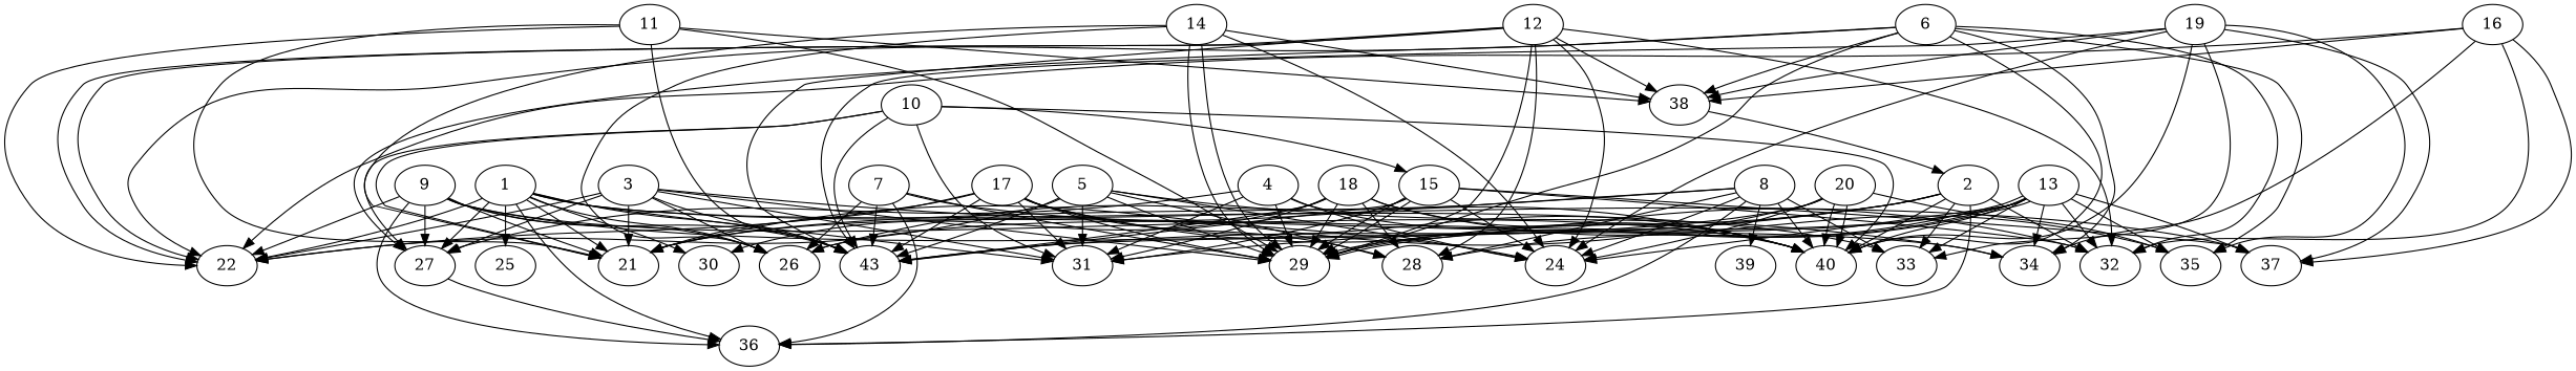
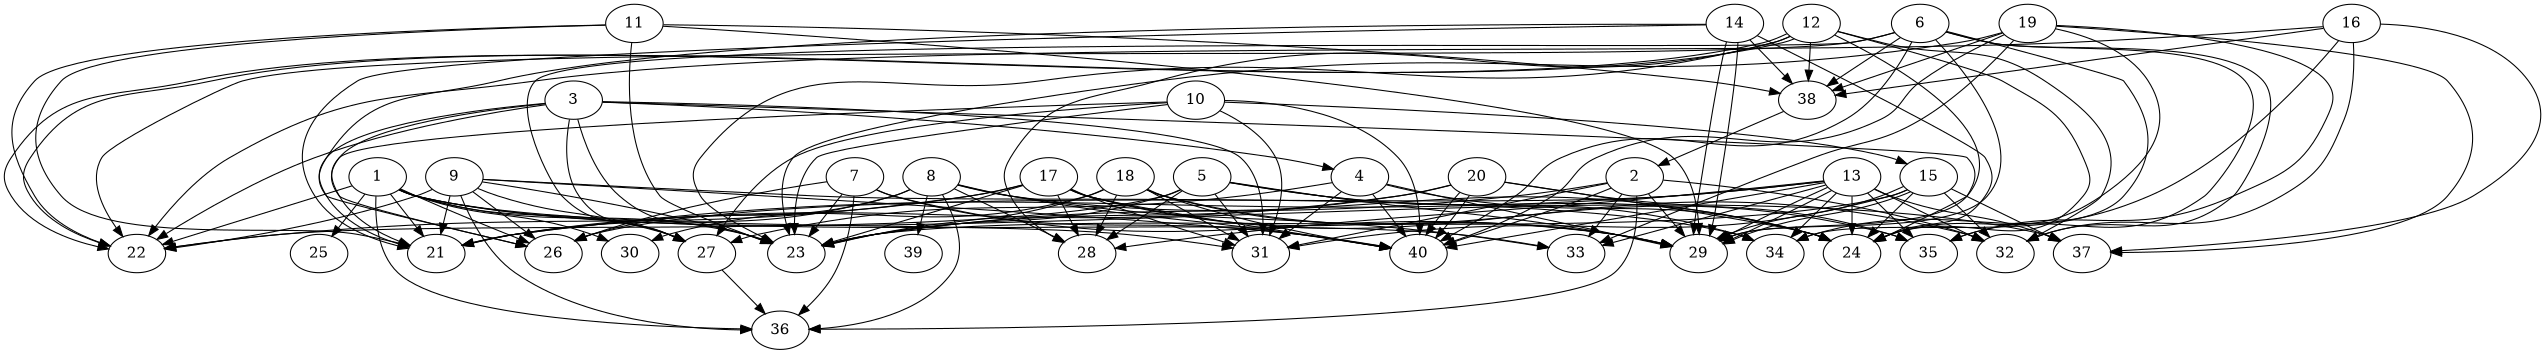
  digraph {
    node [alpha=0.16 expect_size=4803435039515738112]
    1 [alpha=0.09 expect_size=78577715348812352]
    21
    22 [alpha=0.17 expect_size=484401872047139979264]
-   23 [alpha=0.19 expect_size=133477318519123083264 label=43]
+   23 [alpha=0.19 expect_size=133477318519123083264]
    25 [expect_size=1055969838887202688]
    26 [alpha=0.20]
    27 [alpha=0.17 expect_size=177837267757057728]
    30 [alpha=0.04 expect_size=1504967814807552000000]
    31 [alpha=0.10 expect_size=6905898300670444]
    33 [alpha=0.03 expect_size=19539103589967252]
    36 [expect_size=120062162432578896]
    37 [alpha=0.12 expect_size=38789631385663696]
    2 [alpha=0.03 expect_size=51313315309488128]
    29 [alpha=0.01 expect_size=522260183801556928]
    32 [alpha=0.06 expect_size=14669232057181678]
    40 [alpha=0.07 expect_size=59003315282771968000]
    38 [alpha=0.11 expect_size=4780548380020100]
    3 [alpha=0.05 expect_size=1429124700510454]
    24 [alpha=0.13 expect_size=43163254433725284352]
    4 [alpha=0.14 expect_size=319685207481871499264]
    5 [alpha=0.03 expect_size=2223319187440802]
    28 [alpha=0.17 expect_size=1103524857285651328]
    34 [alpha=0.00 expect_size=767747466755581696]
    6 [alpha=0.05 expect_size=1668413217160596291584]
    35 [alpha=0.09 expect_size=1425388773523615232]
    7 [alpha=0.06 expect_size=3484728246885821]
    8 [alpha=0.02 expect_size=23243354944120116]
    39 [alpha=0.04 expect_size=783328402595478144]
    9 [alpha=0.10 expect_size=308679337083703424]
    10 [alpha=0.02 expect_size=2190375960994767699968]
    15 [alpha=0.00 expect_size=1442977297423022]
    11 [alpha=0.13 expect_size=2849451948921781]
    12 [alpha=0.01 expect_size=1228342595033545834496]
    13 [expect_size=1872393471491309568000]
    14 [alpha=0.19 expect_size=1163970142491329280]
    16 [alpha=0.04 expect_size=620430377874786091008]
    17 [alpha=0.08 expect_size=10146784121779176]
    18 [alpha=0.08 expect_size=1972020075851652]
    19 [alpha=0.14 expect_size=1855406507023566635008]
    20 [alpha=0.09 expect_size=536221274602857408]
    1 -> 21
    1 -> 22
    1 -> 23
    1 -> 25
    1 -> 26
    1 -> 27
    1 -> 30
    1 -> 31
    1 -> 33
    1 -> 36
    1 -> 37
    27 -> 36
    2 -> 23
    2 -> 31
    2 -> 33
    2 -> 36
    2 -> 29
    2 -> 32
    2 -> 40
    38 -> 2
    3 -> 21
    3 -> 22
    3 -> 23
    3 -> 26
    3 -> 27
    3 -> 31
-   3 -> 29
+   3 -> 4
    3 -> 24
    4 -> 27
    4 -> 31
    4 -> 29
    4 -> 40
    4 -> 24
    5 -> 22
    5 -> 23
    5 -> 31
    5 -> 29
    5 -> 24
    5 -> 28
    5 -> 34
    6 -> 22
    6 -> 27
    6 -> 29
    6 -> 32
    6 -> 40
    6 -> 38
    6 -> 34
    6 -> 35
    7 -> 23
    7 -> 26
    7 -> 36
    7 -> 29
    7 -> 40
    8 -> 21
    8 -> 26
    8 -> 33
    8 -> 36
    8 -> 40
    8 -> 24
    8 -> 28
    8 -> 39
    9 -> 21
    9 -> 22
    9 -> 23
    9 -> 26
    9 -> 27
    9 -> 36
    9 -> 40
    9 -> 34
    10 -> 21
    10 -> 23
    10 -> 27
    10 -> 31
    10 -> 40
    10 -> 15
    15 -> 23
    15 -> 31
    15 -> 37
    15 -> 29
    15 -> 29
    15 -> 32
    15 -> 24
    11 -> 21
    11 -> 22
    11 -> 23
    11 -> 29
    11 -> 38
    12 -> 22
    12 -> 22
    12 -> 23
    12 -> 29
    12 -> 32
    12 -> 38
    12 -> 24
    12 -> 28
    13 -> 21
    13 -> 26
    13 -> 33
    13 -> 37
    13 -> 29
    13 -> 29
    13 -> 32
    13 -> 40
    13 -> 24
    13 -> 28
    13 -> 34
    13 -> 35
    14 -> 21
    14 -> 26
    14 -> 29
    14 -> 29
    14 -> 38
    14 -> 24
    16 -> 22
    16 -> 37
    16 -> 32
    16 -> 38
    16 -> 34
    17 -> 21
    17 -> 22
    17 -> 23
    17 -> 31
    17 -> 29
    17 -> 32
    17 -> 40
    17 -> 28
    18 -> 23
    18 -> 30
    18 -> 31
    18 -> 29
    18 -> 40
    18 -> 28
    18 -> 35
    19 -> 23
    19 -> 33
    19 -> 37
    19 -> 40
    19 -> 38
    19 -> 24
    19 -> 35
    20 -> 21
    20 -> 23
    20 -> 40
    20 -> 40
    20 -> 24
    20 -> 35
  }
